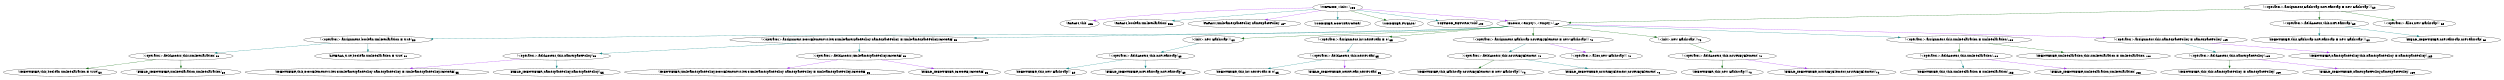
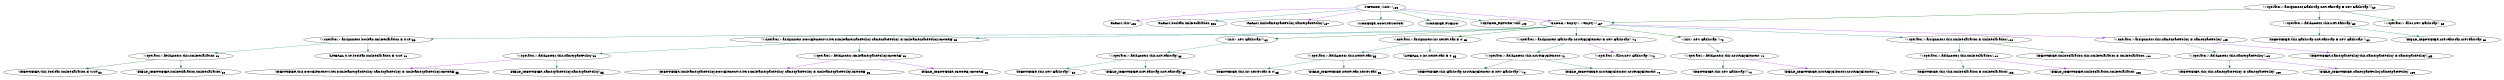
  digraph {
    edge [color=teal]
    n1 [label=<(METHOD,&lt;init&gt;)<SUB>136</SUB>>]
    n2 [label=<(PARAM,this)<SUB>136</SUB>>]
    n3 [label=<(PARAM,boolean xmlDeclaration)<SUB>536</SUB>>]
    n4 [label=<(PARAM,XmlNamespacePolicy namespacePolicy)<SUB>137</SUB>>]
    n5 [label=<(BLOCK,&lt;empty&gt;,&lt;empty&gt;)<SUB>137</SUB>>]
    n6 [label=<(MODIFIER,CONSTRUCTOR)>]
    n7 [label=<(MODIFIER,PUBLIC)>]
    n8 [label=<(METHOD_RETURN,void)<SUB>140</SUB>>]
    n9 [label=<(&lt;operator&gt;.assignment,boolean xmlDeclaration = true)<SUB>50</SUB>>]
    n10 [label=<(&lt;operator&gt;.assignment,DOMElementWriter$XmlNamespacePolicy namespacePolicy = XmlNamespacePolicy.IGNORE)<SUB>55</SUB>>]
    n11 [label=<(&lt;init&gt;,new HashMap())<SUB>60</SUB>>]
    n12 [label=<(&lt;operator&gt;.assignment,int nextPrefix = 0)<SUB>65</SUB>>]
    n13 [label=<(&lt;operator&gt;.assignment,HashMap nsURIByElement = new HashMap())<SUB>70</SUB>>]
    n14 [label=<(&lt;init&gt;,new HashMap())<SUB>70</SUB>>]
    n15 [label=<(&lt;operator&gt;.assignment,this.xmlDeclaration = xmlDeclaration)<SUB>138</SUB>>]
    n16 [label=<(&lt;operator&gt;.assignment,this.namespacePolicy = namespacePolicy)<SUB>139</SUB>>]
    n17 [label=<(&lt;operator&gt;.fieldAccess,this.xmlDeclaration)<SUB>50</SUB>>]
    n18 [label=<(LITERAL,true,boolean xmlDeclaration = true)<SUB>50</SUB>>]
    n19 [label=<(&lt;operator&gt;.fieldAccess,this.namespacePolicy)<SUB>55</SUB>>]
    n20 [label=<(&lt;operator&gt;.fieldAccess,XmlNamespacePolicy.IGNORE)<SUB>55</SUB>>]
    n21 [label=<(&lt;operator&gt;.assignment,HashMap nsPrefixMap = new HashMap())<SUB>60</SUB>>]
    n22 [label=<(&lt;operator&gt;.fieldAccess,this.nsPrefixMap)<SUB>60</SUB>>]
    n23 [label=<(&lt;operator&gt;.alloc,new HashMap())<SUB>60</SUB>>]
    n24 [label=<(&lt;operator&gt;.fieldAccess,this.nsPrefixMap)<SUB>60</SUB>>]
    n25 [label=<(&lt;operator&gt;.fieldAccess,this.nextPrefix)<SUB>65</SUB>>]
+   n26 [label=<(LITERAL,0,int nextPrefix = 0)<SUB>65</SUB>>]
    n27 [label=<(&lt;operator&gt;.fieldAccess,this.nsURIByElement)<SUB>70</SUB>>]
    n28 [label=<(&lt;operator&gt;.alloc,new HashMap())<SUB>70</SUB>>]
    n29 [label=<(&lt;operator&gt;.fieldAccess,this.nsURIByElement)<SUB>70</SUB>>]
    n30 [label=<(&lt;operator&gt;.fieldAccess,this.xmlDeclaration)<SUB>138</SUB>>]
    n31 [label=<(IDENTIFIER,xmlDeclaration,this.xmlDeclaration = xmlDeclaration)<SUB>138</SUB>>]
    n32 [label=<(&lt;operator&gt;.fieldAccess,this.namespacePolicy)<SUB>139</SUB>>]
    n33 [label=<(IDENTIFIER,namespacePolicy,this.namespacePolicy = namespacePolicy)<SUB>139</SUB>>]
    n34 [label=<(IDENTIFIER,this,boolean xmlDeclaration = true)<SUB>50</SUB>>]
    n35 [label=<(FIELD_IDENTIFIER,xmlDeclaration,xmlDeclaration)<SUB>50</SUB>>]
    n36 [label=<(IDENTIFIER,this,DOMElementWriter$XmlNamespacePolicy namespacePolicy = XmlNamespacePolicy.IGNORE)<SUB>55</SUB>>]
    n37 [label=<(FIELD_IDENTIFIER,namespacePolicy,namespacePolicy)<SUB>55</SUB>>]
    n38 [label=<(IDENTIFIER,XmlNamespacePolicy,DOMElementWriter$XmlNamespacePolicy namespacePolicy = XmlNamespacePolicy.IGNORE)<SUB>55</SUB>>]
    n39 [label=<(FIELD_IDENTIFIER,IGNORE,IGNORE)<SUB>55</SUB>>]
    n40 [label=<(IDENTIFIER,this,HashMap nsPrefixMap = new HashMap())<SUB>60</SUB>>]
    n41 [label=<(FIELD_IDENTIFIER,nsPrefixMap,nsPrefixMap)<SUB>60</SUB>>]
    n42 [label=<(IDENTIFIER,this,new HashMap())<SUB>60</SUB>>]
    n43 [label=<(FIELD_IDENTIFIER,nsPrefixMap,nsPrefixMap)<SUB>60</SUB>>]
    n44 [label=<(IDENTIFIER,this,int nextPrefix = 0)<SUB>65</SUB>>]
    n45 [label=<(FIELD_IDENTIFIER,nextPrefix,nextPrefix)<SUB>65</SUB>>]
    n46 [label=<(IDENTIFIER,this,HashMap nsURIByElement = new HashMap())<SUB>70</SUB>>]
    n47 [label=<(FIELD_IDENTIFIER,nsURIByElement,nsURIByElement)<SUB>70</SUB>>]
    n48 [label=<(IDENTIFIER,this,new HashMap())<SUB>70</SUB>>]
    n49 [label=<(FIELD_IDENTIFIER,nsURIByElement,nsURIByElement)<SUB>70</SUB>>]
    n50 [label=<(IDENTIFIER,this,this.xmlDeclaration = xmlDeclaration)<SUB>138</SUB>>]
    n51 [label=<(FIELD_IDENTIFIER,xmlDeclaration,xmlDeclaration)<SUB>138</SUB>>]
    n52 [label=<(IDENTIFIER,this,this.namespacePolicy = namespacePolicy)<SUB>139</SUB>>]
    n53 [label=<(FIELD_IDENTIFIER,namespacePolicy,namespacePolicy)<SUB>139</SUB>>]
    n1 -> n2 [color=purple]
    n1 -> n3
    n1 -> n4 [color=purple]
    n1 -> n5 [color=purple]
    n1 -> n6
    n1 -> n7 [color=darkgreen]
    n1 -> n8
    n5 -> n9
    n5 -> n10
    n5 -> n11 [color=darkgreen]
    n5 -> n12 [color=darkgreen]
    n5 -> n13 [color=darkgreen]
    n5 -> n14 [color=darkgreen]
    n5 -> n15
    n5 -> n16 [color=purple]
    n9 -> n17
    n9 -> n18
    n10 -> n19
    n10 -> n20
    n11 -> n24
    n12 -> n25
+   n12 -> n26
    n13 -> n27
    n13 -> n28 [color=purple]
    n14 -> n29 [color=darkgreen]
    n15 -> n30 [color=darkgreen]
    n15 -> n31 [color=darkgreen]
    n16 -> n32
    n16 -> n33 [color=purple]
    n17 -> n34 [color=darkgreen]
    n17 -> n35 [color=darkgreen]
    n19 -> n36 [color=purple]
    n19 -> n37
    n20 -> n38 [color=purple]
    n20 -> n39 [color=purple]
    n21 -> n5 [color=darkgreen]
    n21 -> n22 [color=darkgreen]
    n21 -> n23 [color=darkgreen]
    n22 -> n40
    n22 -> n41
    n24 -> n42
    n24 -> n43
    n25 -> n44
    n25 -> n45 [color=purple]
    n27 -> n46 [color=darkgreen]
    n27 -> n47
    n29 -> n48 [color=darkgreen]
    n29 -> n49 [color=purple]
    n30 -> n50
    n30 -> n51 [color=purple]
    n32 -> n52 [color=darkgreen]
    n32 -> n53 [color=purple]
  }
